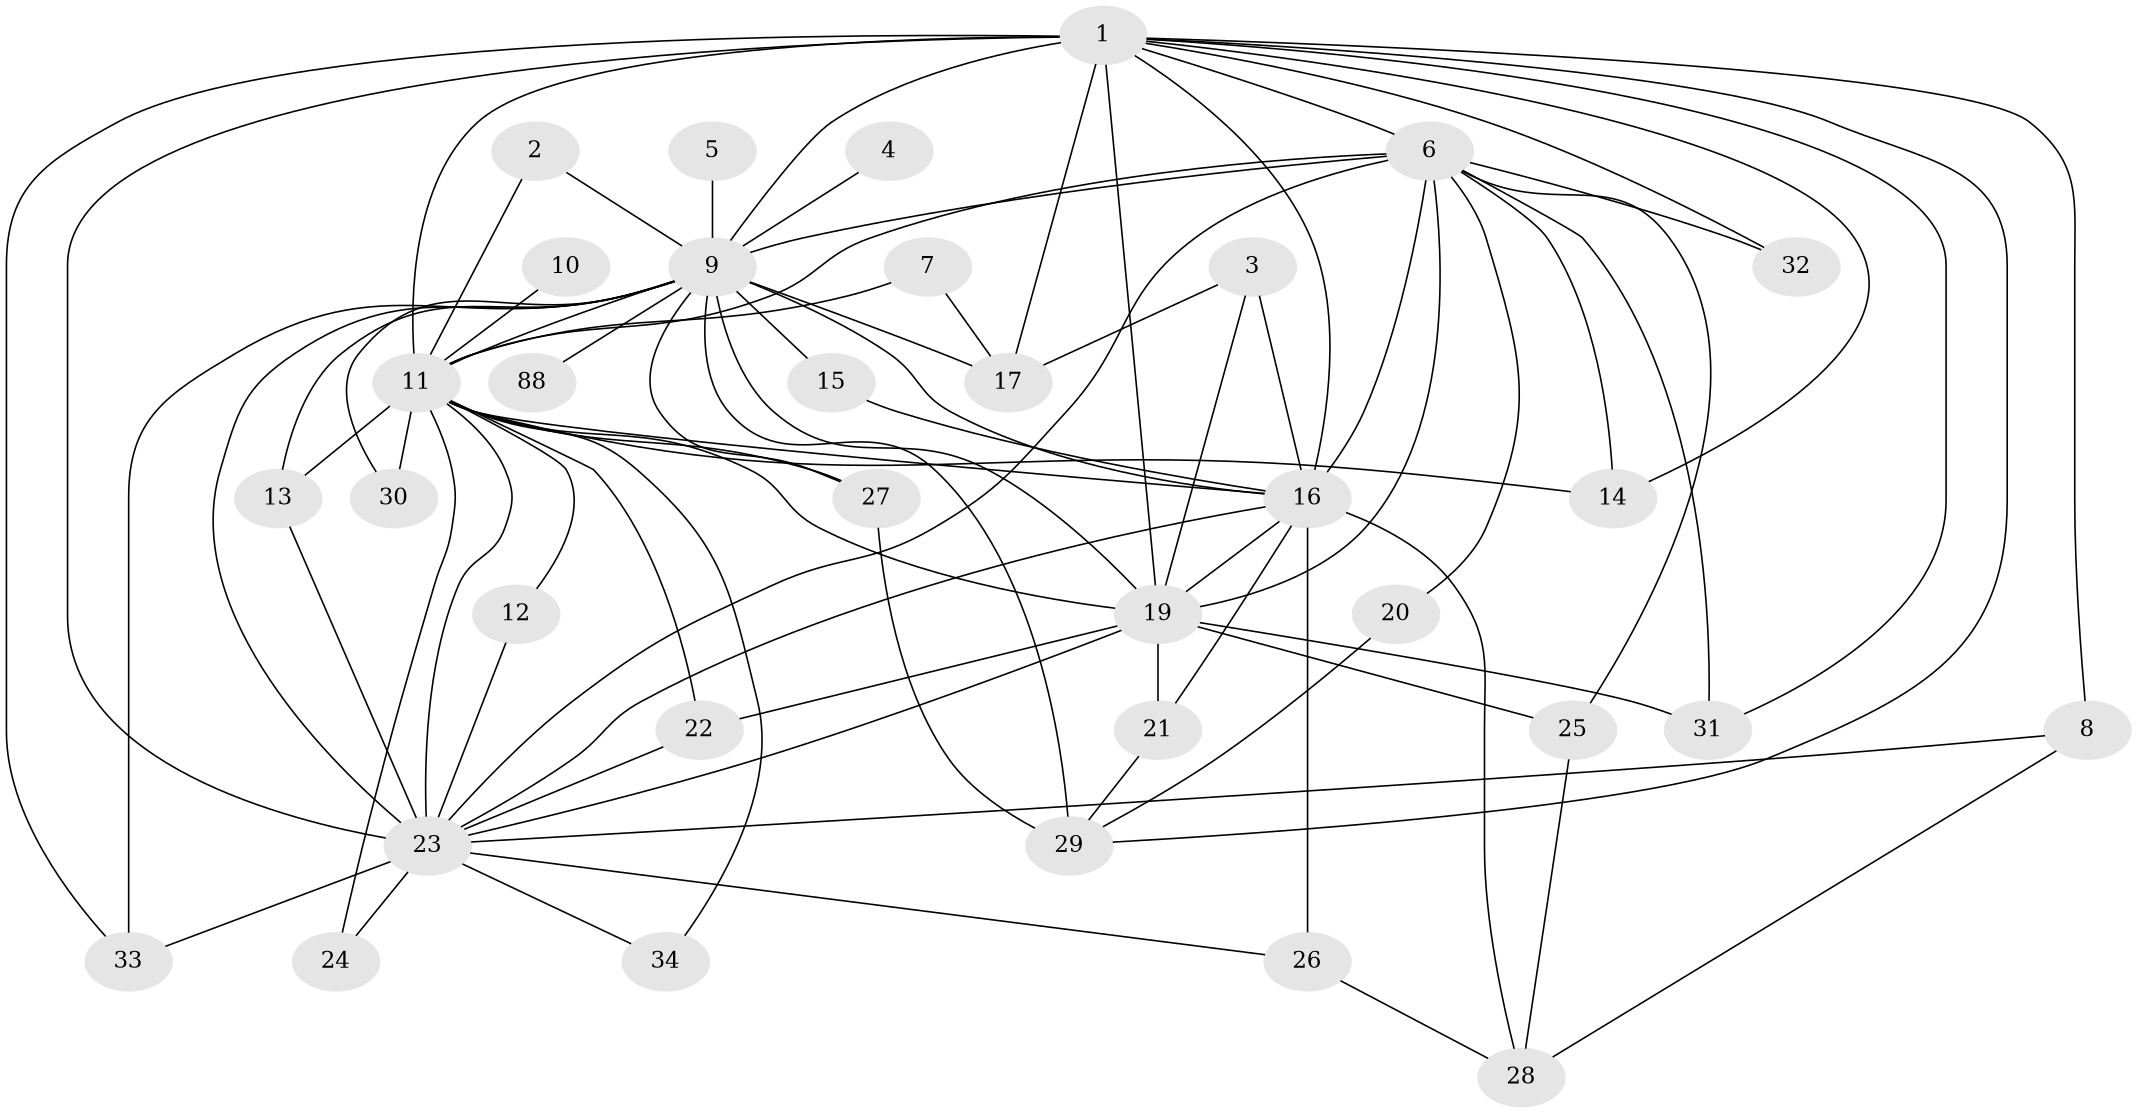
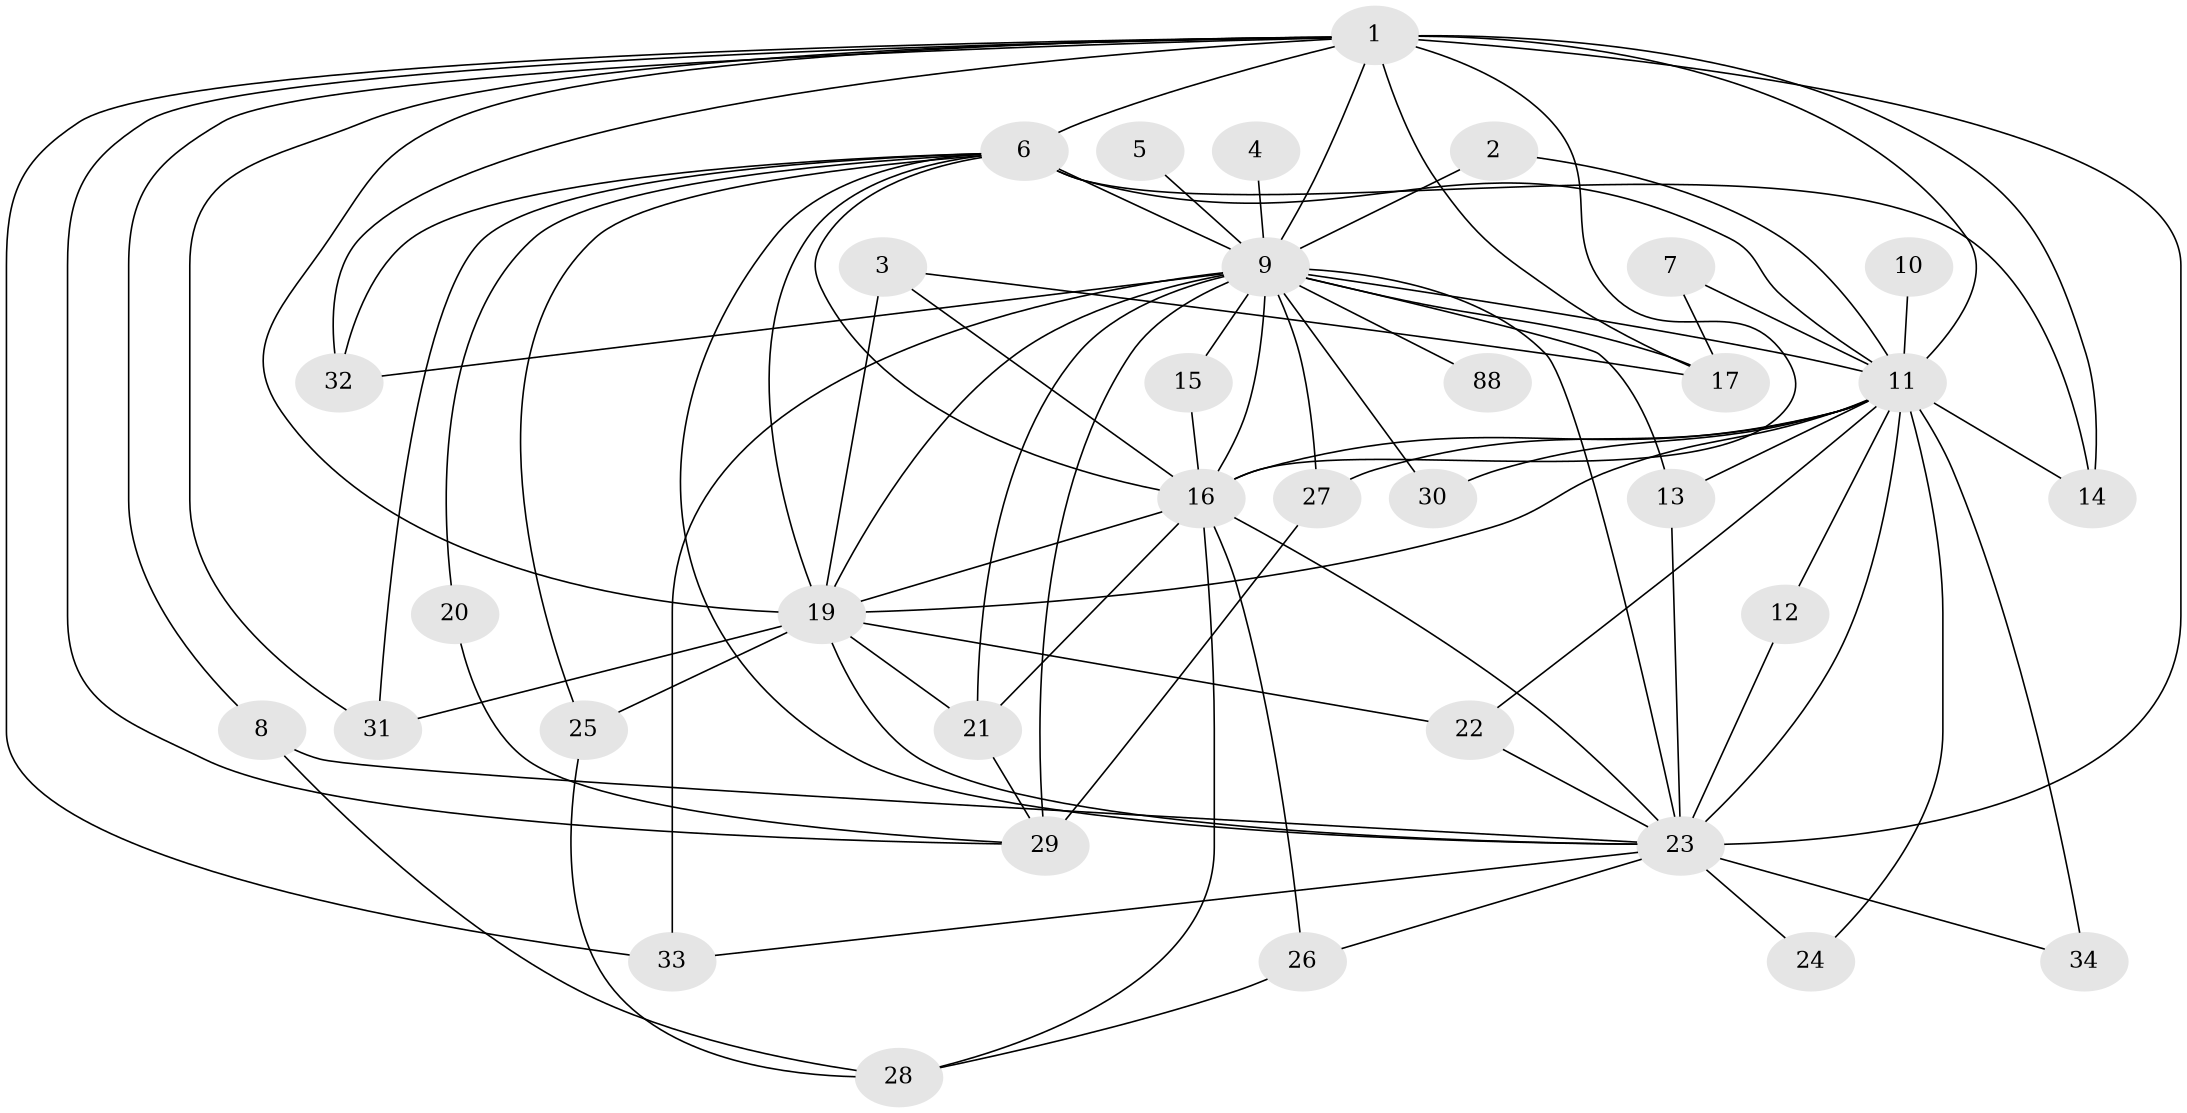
  graph {
    node [color=gray90 style=filled]
    edge [weight=1.0]
    1
    6
    8
    9
    11
    14
    16
    17
    19
    23
    29
    31
    32
    33
    20
    25
    28
    13
    15
    n20 [label=88]
    21
    30
    27
    12
    22
    24
    34
    26
    2
    3
    4
    5
    7
    10
    1 -- 6 [weight=4.0]
    1 -- 8
    1 -- 9 [weight=4.0]
    1 -- 11 [weight=5.0]
    1 -- 14
    1 -- 16 [weight=5.0]
    1 -- 17 [weight=3.0]
    1 -- 19 [weight=6.0]
    1 -- 23 [weight=5.0]
    1 -- 29
    1 -- 31
    1 -- 32
    1 -- 33
    6 -- 9 [weight=2.0]
    6 -- 11
    6 -- 14
    6 -- 16
    6 -- 19
    6 -- 23
    6 -- 31
    6 -- 32
    6 -- 20
    6 -- 25
    8 -- 23
    8 -- 28
    9 -- 11 [weight=2.0]
    9 -- 16
    9 -- 17
    9 -- 19 [weight=2.0]
    9 -- 23
    9 -- 29 [weight=2.0]
+   9 -- 32
    9 -- 33
    9 -- 13
    9 -- 15
    9 -- n20
+   9 -- 21 [weight=2.0]
    9 -- 30
    9 -- 27
    11 -- 14
    11 -- 16
    11 -- 19 [weight=2.0]
    11 -- 23
    11 -- 13
    11 -- 30
    11 -- 27
    11 -- 12
    11 -- 22
    11 -- 24
    11 -- 34
    16 -- 19
    16 -- 23
    16 -- 28
    16 -- 21
    16 -- 26 [weight=2.0]
    19 -- 23 [weight=2.0]
    19 -- 31
    19 -- 25
    19 -- 21
    19 -- 22
    23 -- 33
    23 -- 24
    23 -- 34
    23 -- 26
    20 -- 29
    25 -- 28
    13 -- 23
    15 -- 16
    21 -- 29
    27 -- 29
    12 -- 23
    22 -- 23
    26 -- 28
    2 -- 9
    2 -- 11
    3 -- 16
    3 -- 17
    3 -- 19
    4 -- 9
    5 -- 9 [weight=2.0]
    7 -- 11
    7 -- 17
    10 -- 11
  }
